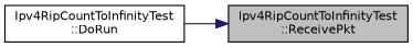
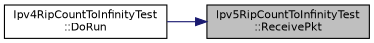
  digraph {
    rankdir=RL
    node [color=black fontname=Helvetica fontsize=10 shape=record style=filled]
-   n1 [fillcolor=grey75 fontcolor=black height=0.2 label="Ipv4RipCountToInfinityTest\l::ReceivePkt" width=0.4]
+   n1 [fillcolor=grey75 fontcolor=black height=0.2 label="Ipv5RipCountToInfinityTest\l::ReceivePkt" width=0.4]
    n2 [fillcolor=white height=0.2 label="Ipv4RipCountToInfinityTest\l::DoRun" width=0.4]
    n1 -> n2 [color=midnightblue dir=back fontname=Helvetica fontsize=10 labelfontname=Helvetica labelfontsize=10 style=solid]
  }
